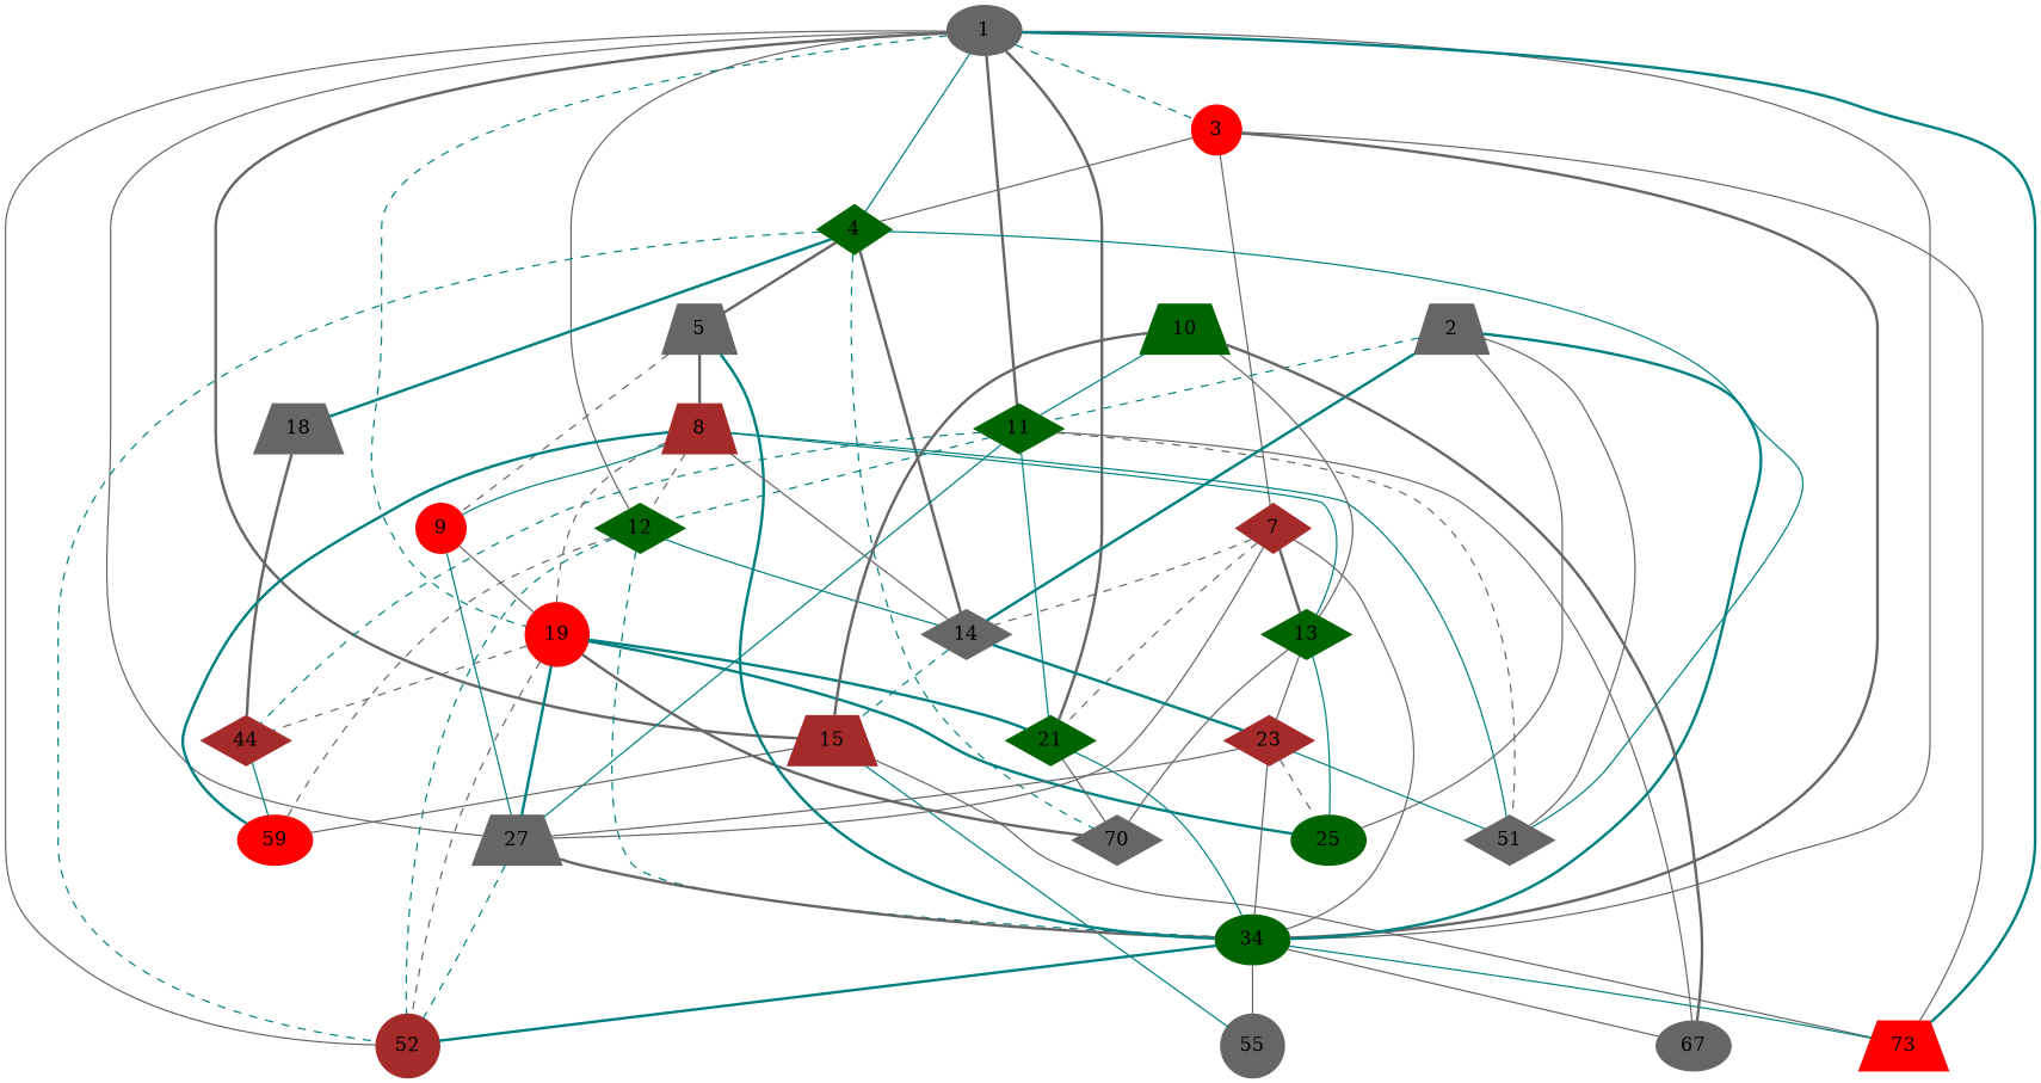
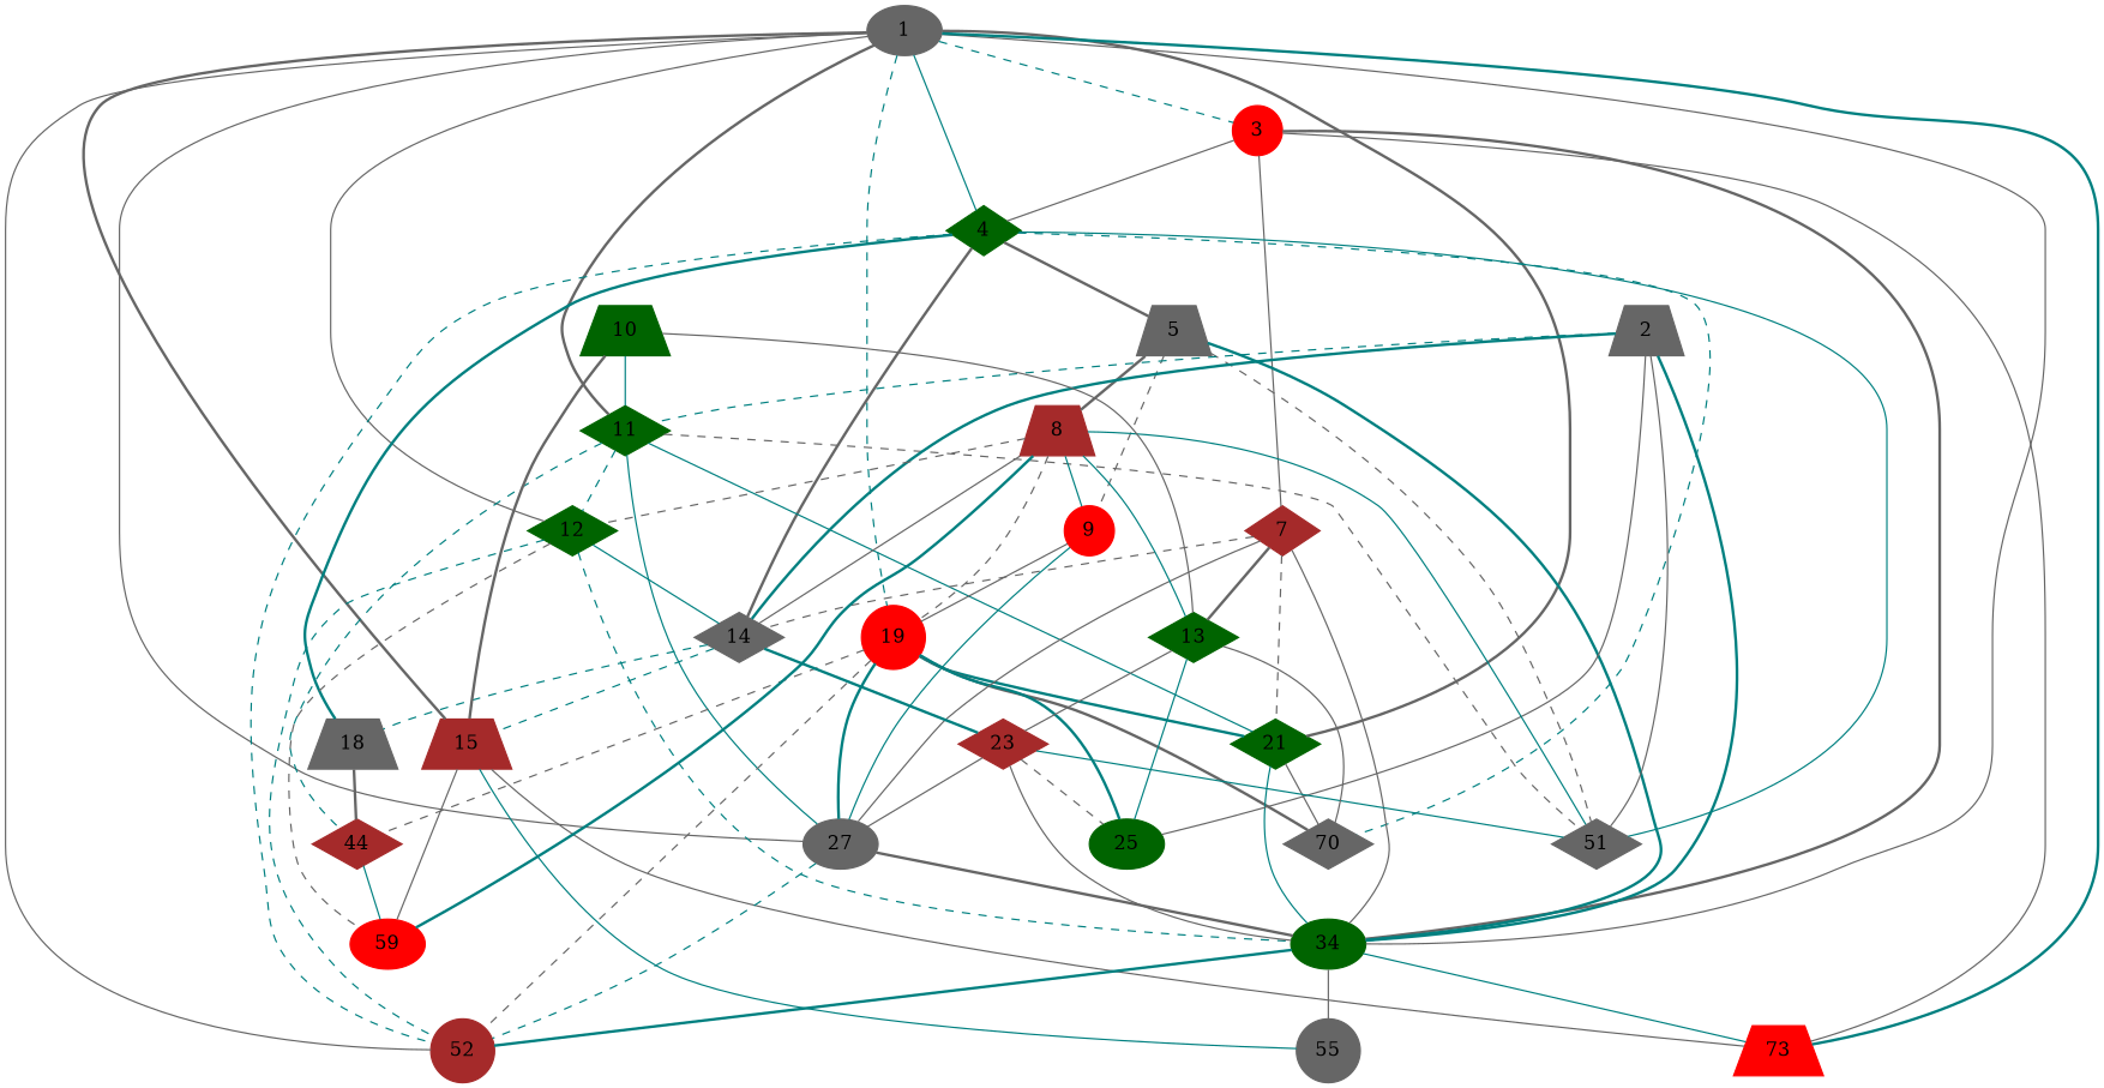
  graph {
    node [color=gray40 shape=diamond style=filled]
    edge [color=gray40 style=solid]
    1 [shape=ellipse super="+60+64+6"]
    3 [color=red shape=circle super="+20"]
    4 [color=darkgreen super="+30"]
    11 [color=darkgreen super="+29+35"]
    12 [color=darkgreen super="+49+17"]
    15 [color=brown shape=trapezium super="+56"]
    19 [color=red shape=circle super="+33+22+24"]
    21 [color=darkgreen super="+54"]
-   27 [shape=trapezium super="+72+39+42"]
+   27 [shape=ellipse super="+72+39+42"]
    34 [color=darkgreen shape=ellipse super="+43+57+69+48"]
    52 [color=brown shape=circle super="+68"]
    73 [color=red shape=trapezium]
    7 [color=brown super="+66"]
    14 [super="+26"]
    51 [super="+74"]
    5 [shape=trapezium super="+36+38"]
    18 [shape=trapezium super="+45"]
    70
-   67 [shape=ellipse]
    44 [color=brown]
    59 [color=red shape=ellipse]
    55 [shape=circle super="+71"]
    25 [color=darkgreen shape=ellipse]
    2 [shape=trapezium super="+28"]
    23 [color=brown super="+37"]
    13 [color=darkgreen super="+41"]
    8 [color=brown shape=trapezium super="+47+16"]
    9 [color=red shape=circle]
    10 [color=darkgreen shape=trapezium super="+32"]
    1 -- 3 [color=teal style=dashed weight=2]
    1 -- 4 [color=teal]
    1 -- 11 [style=bold]
    1 -- 12
    1 -- 15 [style=bold]
    1 -- 19 [color=teal style=dashed]
    1 -- 21 [style=bold]
    1 -- 27
    1 -- 34
    1 -- 52
    1 -- 73 [color=teal style=bold]
    3 -- 4
    3 -- 34 [style=bold]
    3 -- 73
    3 -- 7
    4 -- 52 [color=teal style=dashed]
    4 -- 14 [style=bold]
    4 -- 51 [color=teal]
    4 -- 5 [style=bold]
    4 -- 18 [color=teal style=bold]
    4 -- 70 [color=teal style=dashed]
    11 -- 12 [color=teal style=dashed]
    11 -- 21 [color=teal]
    11 -- 27 [color=teal]
    11 -- 51 [style=dashed]
-   11 -- 67
    11 -- 44 [color=teal style=dashed]
    12 -- 34 [color=teal style=dashed]
    12 -- 52 [color=teal style=dashed]
    12 -- 14 [color=teal weight=2]
    12 -- 59 [style=dashed]
    15 -- 73
    15 -- 59
    15 -- 55 [color=teal]
    19 -- 21 [color=teal style=bold]
    19 -- 27 [color=teal style=bold]
    19 -- 52 [style=dashed]
    19 -- 70 [style=bold]
    19 -- 44 [style=dashed]
    19 -- 25 [color=teal style=bold]
    21 -- 34 [color=teal]
    21 -- 70
    27 -- 34 [style=bold]
    27 -- 52 [color=teal style=dashed]
    34 -- 52 [color=teal style=bold]
    34 -- 73 [color=teal]
-   34 -- 67
    34 -- 55 [weight=2]
    7 -- 21 [style=dashed]
    7 -- 27
    7 -- 34
    7 -- 14 [style=dashed]
    7 -- 13 [style=bold]
    14 -- 15 [color=teal style=dashed]
+   14 -- 18 [color=teal style=dashed]
    14 -- 23 [color=teal style=bold]
    5 -- 34 [color=teal style=bold]
+   5 -- 51 [style=dashed]
    5 -- 8 [style=bold weight=2]
    5 -- 9 [style=dashed]
    18 -- 44 [style=bold]
    44 -- 59 [color=teal]
    2 -- 11 [color=teal style=dashed]
    2 -- 34 [color=teal style=bold]
    2 -- 14 [color=teal style=bold weight=2]
    2 -- 51
    2 -- 25
    23 -- 27
    23 -- 34
    23 -- 51 [color=teal]
    23 -- 25 [style=dashed]
    13 -- 70
    13 -- 25 [color=teal]
    13 -- 23
    8 -- 12 [style=dashed]
    8 -- 19 [style=dashed weight=2]
    8 -- 14
    8 -- 51 [color=teal]
    8 -- 59 [color=teal style=bold]
    8 -- 13 [color=teal]
    8 -- 9 [color=teal]
    9 -- 19
    9 -- 27 [color=teal]
    10 -- 11 [color=teal weight=2]
    10 -- 15 [style=bold]
-   10 -- 67 [style=bold weight=2]
    10 -- 13
  }
